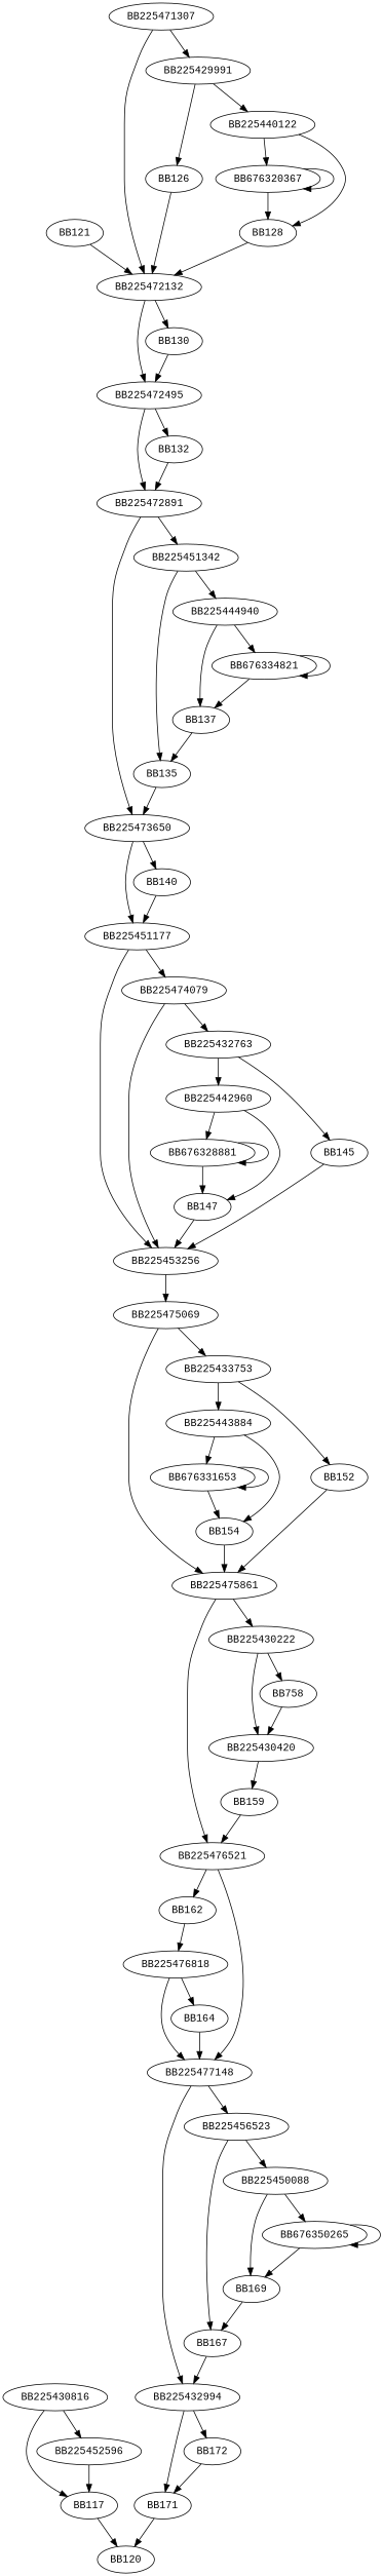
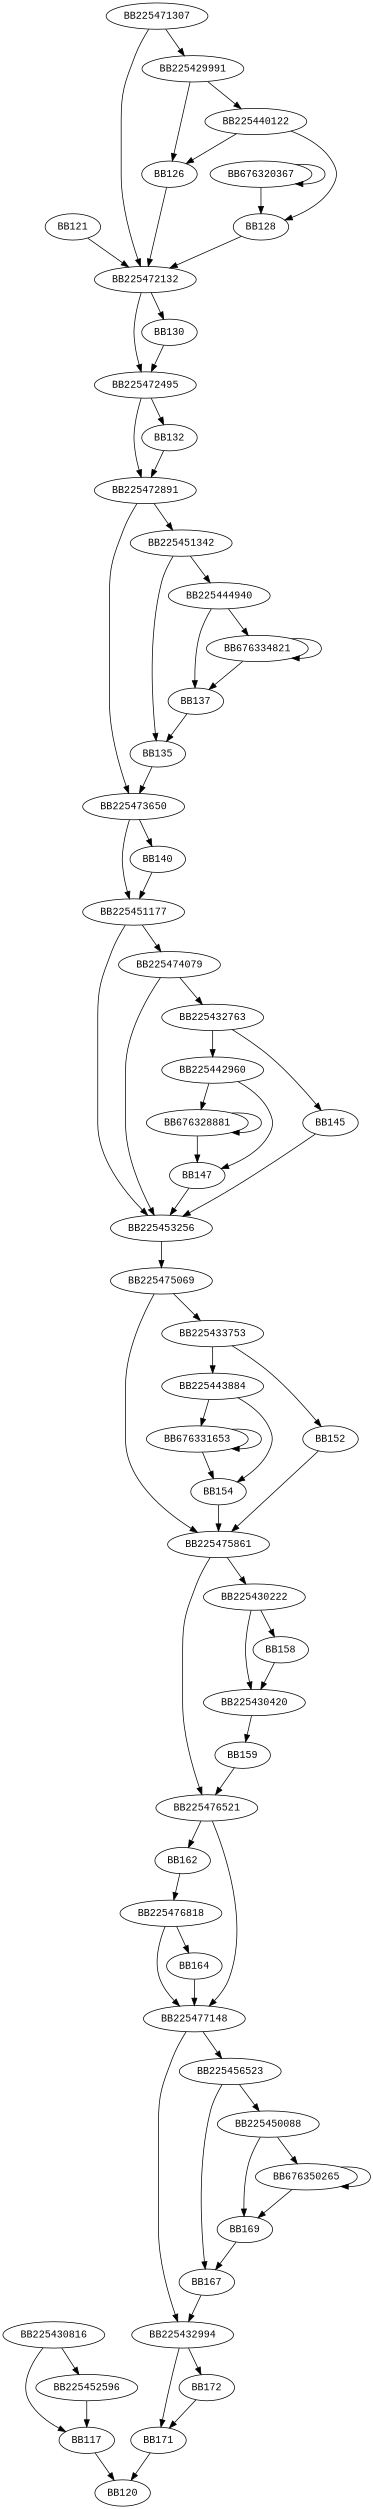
  digraph {
    fontname="Liberation Mono"
    node [fontname="Liberation Mono"]
    edge [fontname="Liberation Mono"]
    BB225430816
    BB117
    BB225452596
    BB120
    BB121
    BB225472132
    BB225471307
    BB225429991
    BB225472495
    BB130
    BB225440122
    BB126
    BB225472891
    BB132
    BB676320367
    BB128
    BB225473650
    BB225451342
    BB225451177
    BB140
    BB135
    BB225444940
    BB225453256
    BB225474079
    BB137
    BB676334821
    BB225475069
    BB225432763
    BB225475861
    BB225476521
    BB225430222
    BB225433753
    BB225442960
    BB145
    BB676328881
    BB147
    BB162
    BB225477148
    BB225430420
-   BB158 [label=BB758]
+   BB158
    BB225443884
    BB152
    BB676331653
    BB154
    BB225476818
    BB164
    BB159
    BB225432994
    BB225456523
    BB171
    BB172
    BB167
    BB225450088
    BB169
    BB676350265
    BB225430816 -> BB117
    BB225430816 -> BB225452596
    BB117 -> BB120
    BB225452596 -> BB117
    BB121 -> BB225472132
    BB225472132 -> BB225472495
    BB225472132 -> BB130
    BB225471307 -> BB225472132
    BB225471307 -> BB225429991
    BB225429991 -> BB225440122
    BB225429991 -> BB126
    BB225472495 -> BB225472891
    BB225472495 -> BB132
    BB130 -> BB225472495
-   BB225440122 -> BB676320367
+   BB225440122 -> BB126
    BB225440122 -> BB128
    BB126 -> BB225472132
    BB225472891 -> BB225473650
    BB225472891 -> BB225451342
    BB132 -> BB225472891
    BB676320367 -> BB676320367
    BB676320367 -> BB128
    BB128 -> BB225472132
    BB225473650 -> BB225451177
    BB225473650 -> BB140
    BB225451342 -> BB135
    BB225451342 -> BB225444940
    BB225451177 -> BB225453256
    BB225451177 -> BB225474079
    BB140 -> BB225451177
    BB135 -> BB225473650
    BB225444940 -> BB137
    BB225444940 -> BB676334821
    BB225453256 -> BB225475069
    BB225474079 -> BB225453256
    BB225474079 -> BB225432763
    BB137 -> BB135
    BB676334821 -> BB137
    BB676334821 -> BB676334821
    BB225475069 -> BB225475861
    BB225475069 -> BB225433753
    BB225432763 -> BB225442960
    BB225432763 -> BB145
    BB225475861 -> BB225476521
    BB225475861 -> BB225430222
    BB225476521 -> BB162
    BB225476521 -> BB225477148
    BB225430222 -> BB225430420
    BB225430222 -> BB158
    BB225433753 -> BB225443884
    BB225433753 -> BB152
    BB225442960 -> BB676328881
    BB225442960 -> BB147
    BB145 -> BB225453256
    BB676328881 -> BB676328881
    BB676328881 -> BB147
    BB147 -> BB225453256
    BB162 -> BB225476818
    BB225477148 -> BB225432994
    BB225477148 -> BB225456523
    BB225430420 -> BB159
    BB158 -> BB225430420
    BB225443884 -> BB676331653
    BB225443884 -> BB154
    BB152 -> BB225475861
    BB676331653 -> BB676331653
    BB676331653 -> BB154
    BB154 -> BB225475861
    BB225476818 -> BB225477148
    BB225476818 -> BB164
    BB164 -> BB225477148
    BB159 -> BB225476521
    BB225432994 -> BB171
    BB225432994 -> BB172
    BB225456523 -> BB167
    BB225456523 -> BB225450088
    BB171 -> BB120
    BB172 -> BB171
    BB167 -> BB225432994
    BB225450088 -> BB169
    BB225450088 -> BB676350265
    BB169 -> BB167
    BB676350265 -> BB169
    BB676350265 -> BB676350265
  }
